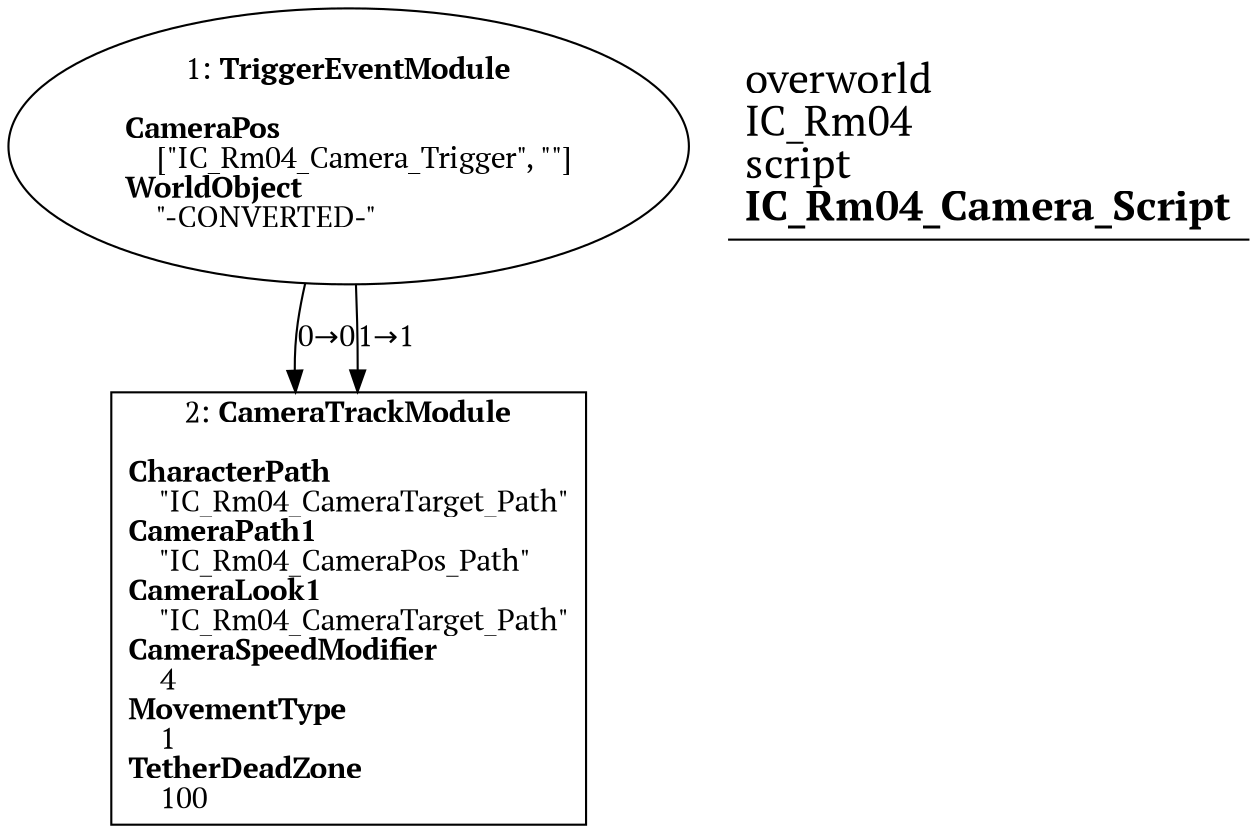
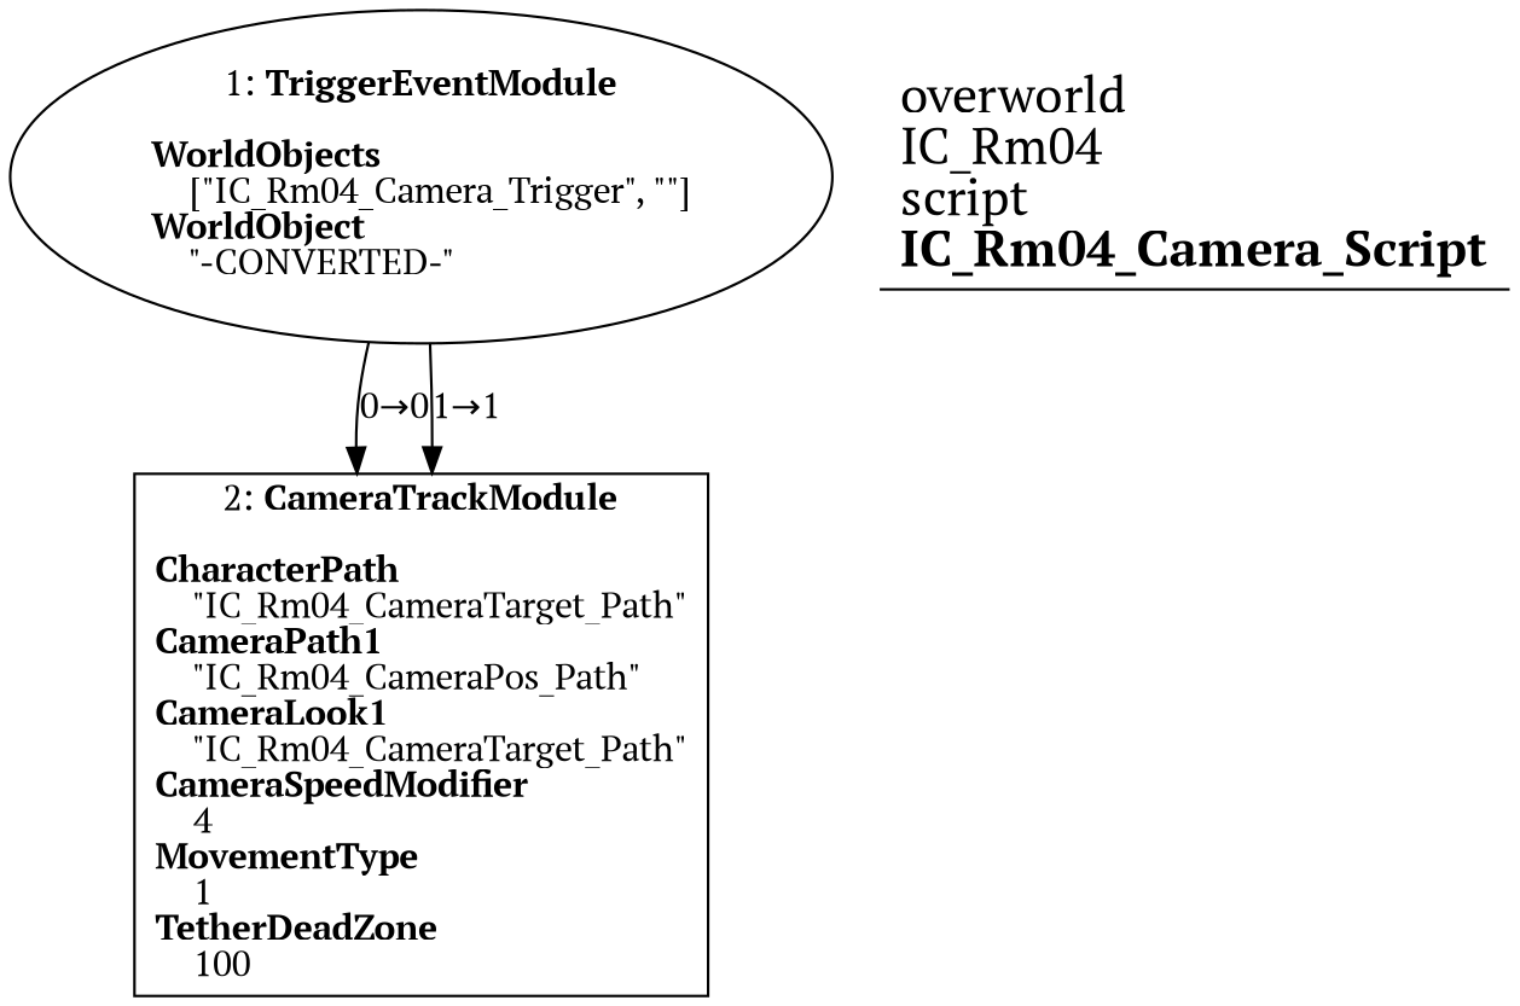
  digraph {
    fontname="PT Serif"
    splines=spline
    node [fontname="PT Serif"]
    edge [fontname="PT Serif"]
-   n1 [label=<1: <b>TriggerEventModule</b><br/><br/><b>CameraPos</b><br align="left"/>    [&quot;IC_Rm04_Camera_Trigger&quot;, &quot;&quot;]<br align="left"/><b>WorldObject</b><br align="left"/>    &quot;-CONVERTED-&quot;<br align="left"/>> shape=oval]
+   n1 [label=<1: <b>TriggerEventModule</b><br/><br/><b>WorldObjects</b><br align="left"/>    [&quot;IC_Rm04_Camera_Trigger&quot;, &quot;&quot;]<br align="left"/><b>WorldObject</b><br align="left"/>    &quot;-CONVERTED-&quot;<br align="left"/>> shape=oval]
    n2 [label=<2: <b>CameraTrackModule</b><br/><br/><b>CharacterPath</b><br align="left"/>    &quot;IC_Rm04_CameraTarget_Path&quot;<br align="left"/><b>CameraPath1</b><br align="left"/>    &quot;IC_Rm04_CameraPos_Path&quot;<br align="left"/><b>CameraLook1</b><br align="left"/>    &quot;IC_Rm04_CameraTarget_Path&quot;<br align="left"/><b>CameraSpeedModifier</b><br align="left"/>    4<br align="left"/><b>MovementType</b><br align="left"/>    1<br align="left"/><b>TetherDeadZone</b><br align="left"/>    100<br align="left"/>> shape=box]
    n3 [label=<<font point-size="20">overworld<br align="left"/>IC_Rm04<br align="left"/>script<br align="left"/><b>IC_Rm04_Camera_Script</b><br align="left"/></font>> shape=underline]
    n1 -> n2 [label="0→0"]
    n1 -> n2 [label="1→1"]
  }
